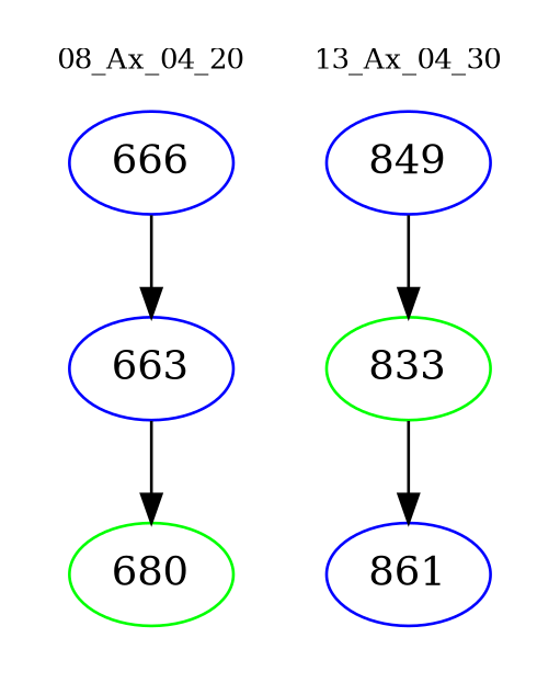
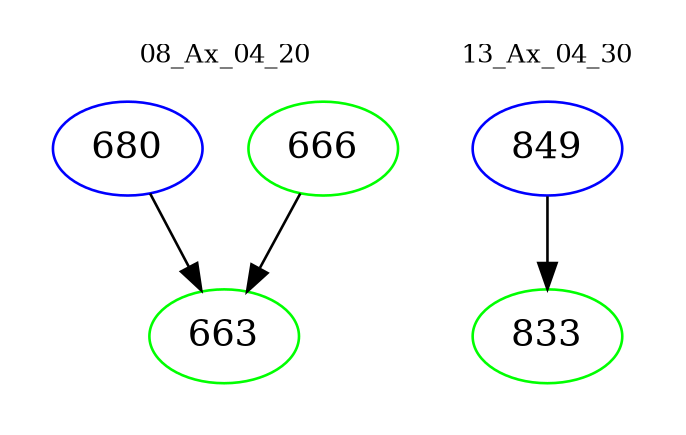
  digraph {
    node [color=blue]
    edge [color=black]
-   n1 [label=666]
-   n2 [label=663]
-   n3 [color=green label=680]
+   n1 [color=green label=666]
+   n2 [color=green label=663]
+   n3 [label=680]
    n4 [label=849]
    n5 [color=green label=833]
-   n6 [label=861]
    subgraph cluster_1 {
      color=white
      fontsize=10
      label="08_Ax_04_20"
      n1
      n2
      n3
    }
    subgraph cluster_2 {
      color=white
      fontsize=10
      label="13_Ax_04_30"
      n4
      n5
-     n6
    }
    n1 -> n2
-   n2 -> n3
+   n3 -> n2
    n4 -> n5
-   n5 -> n6
  }
